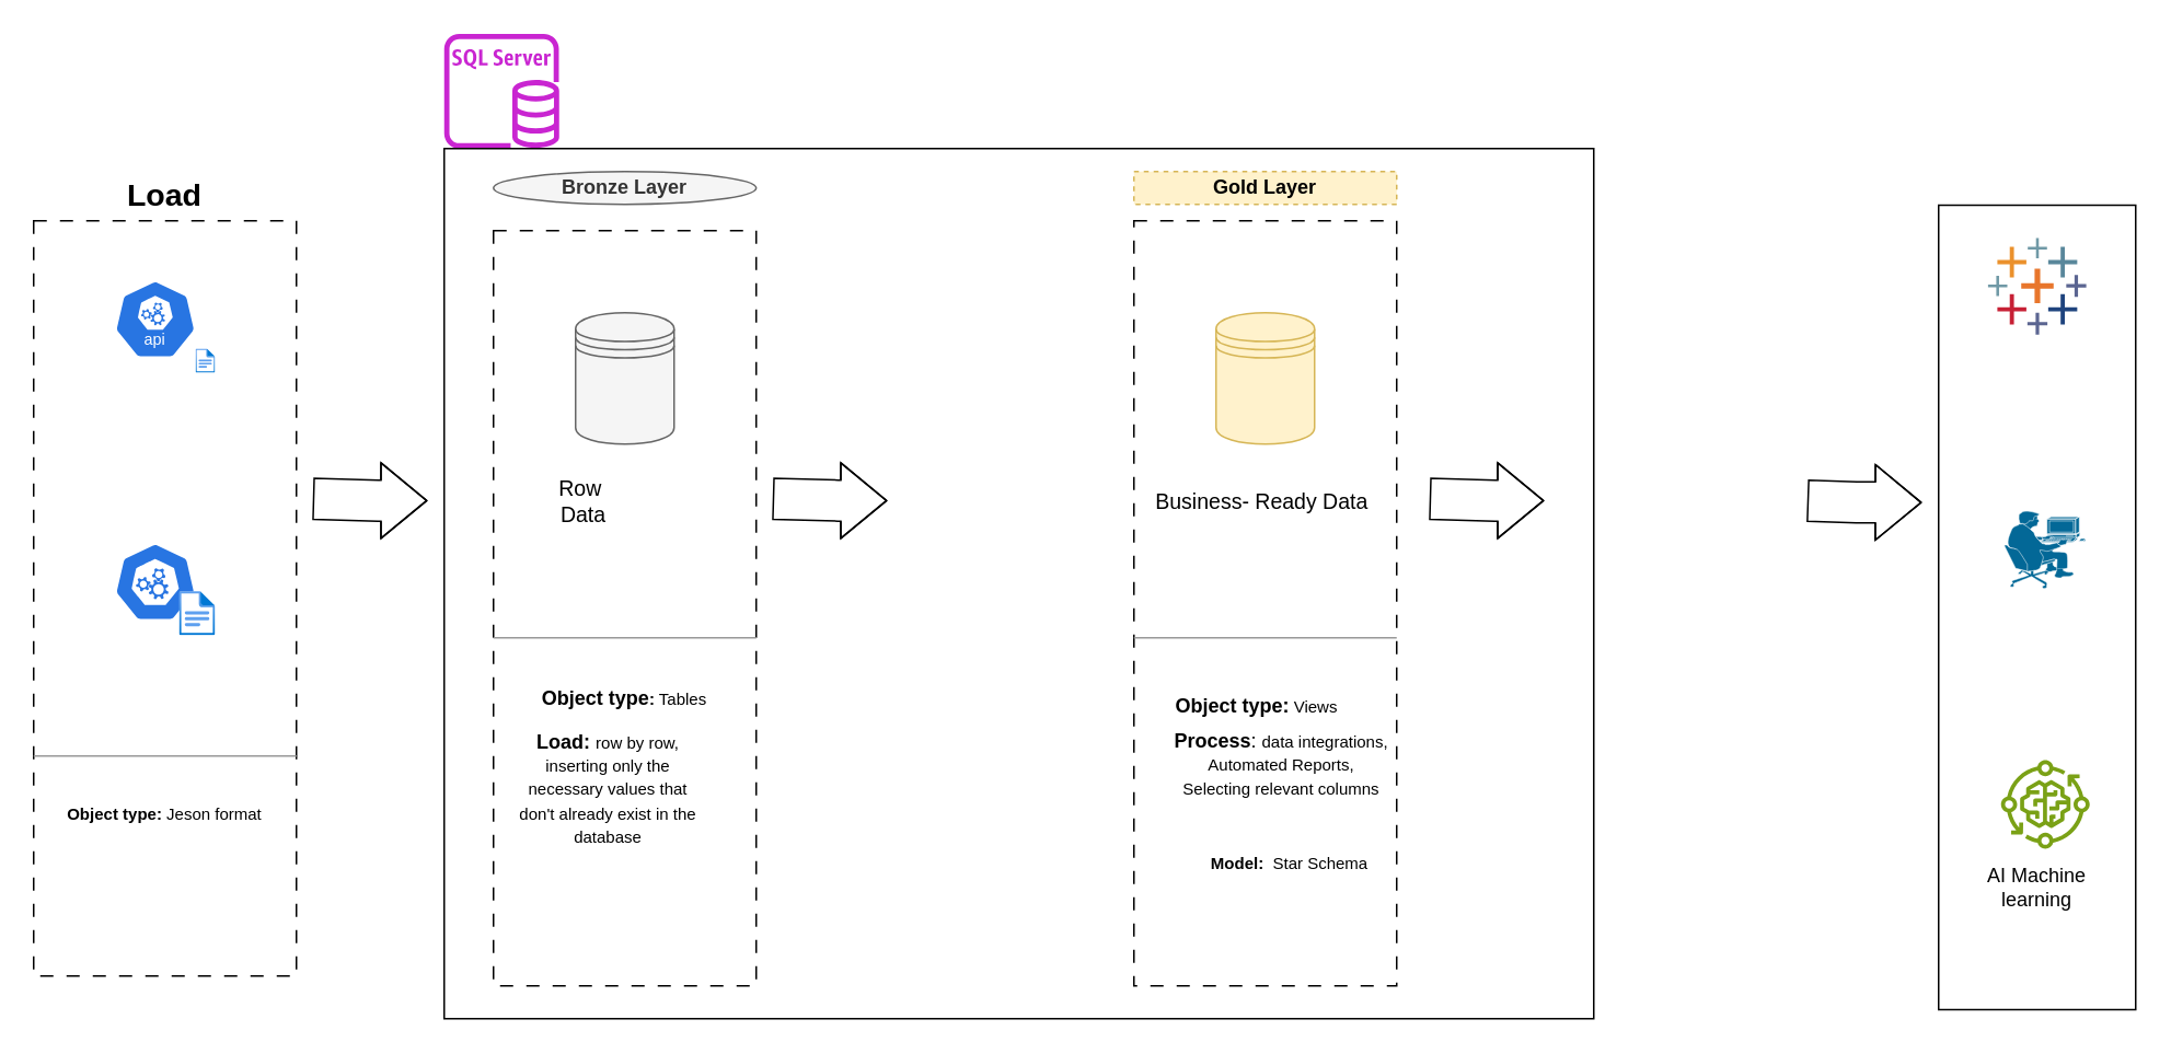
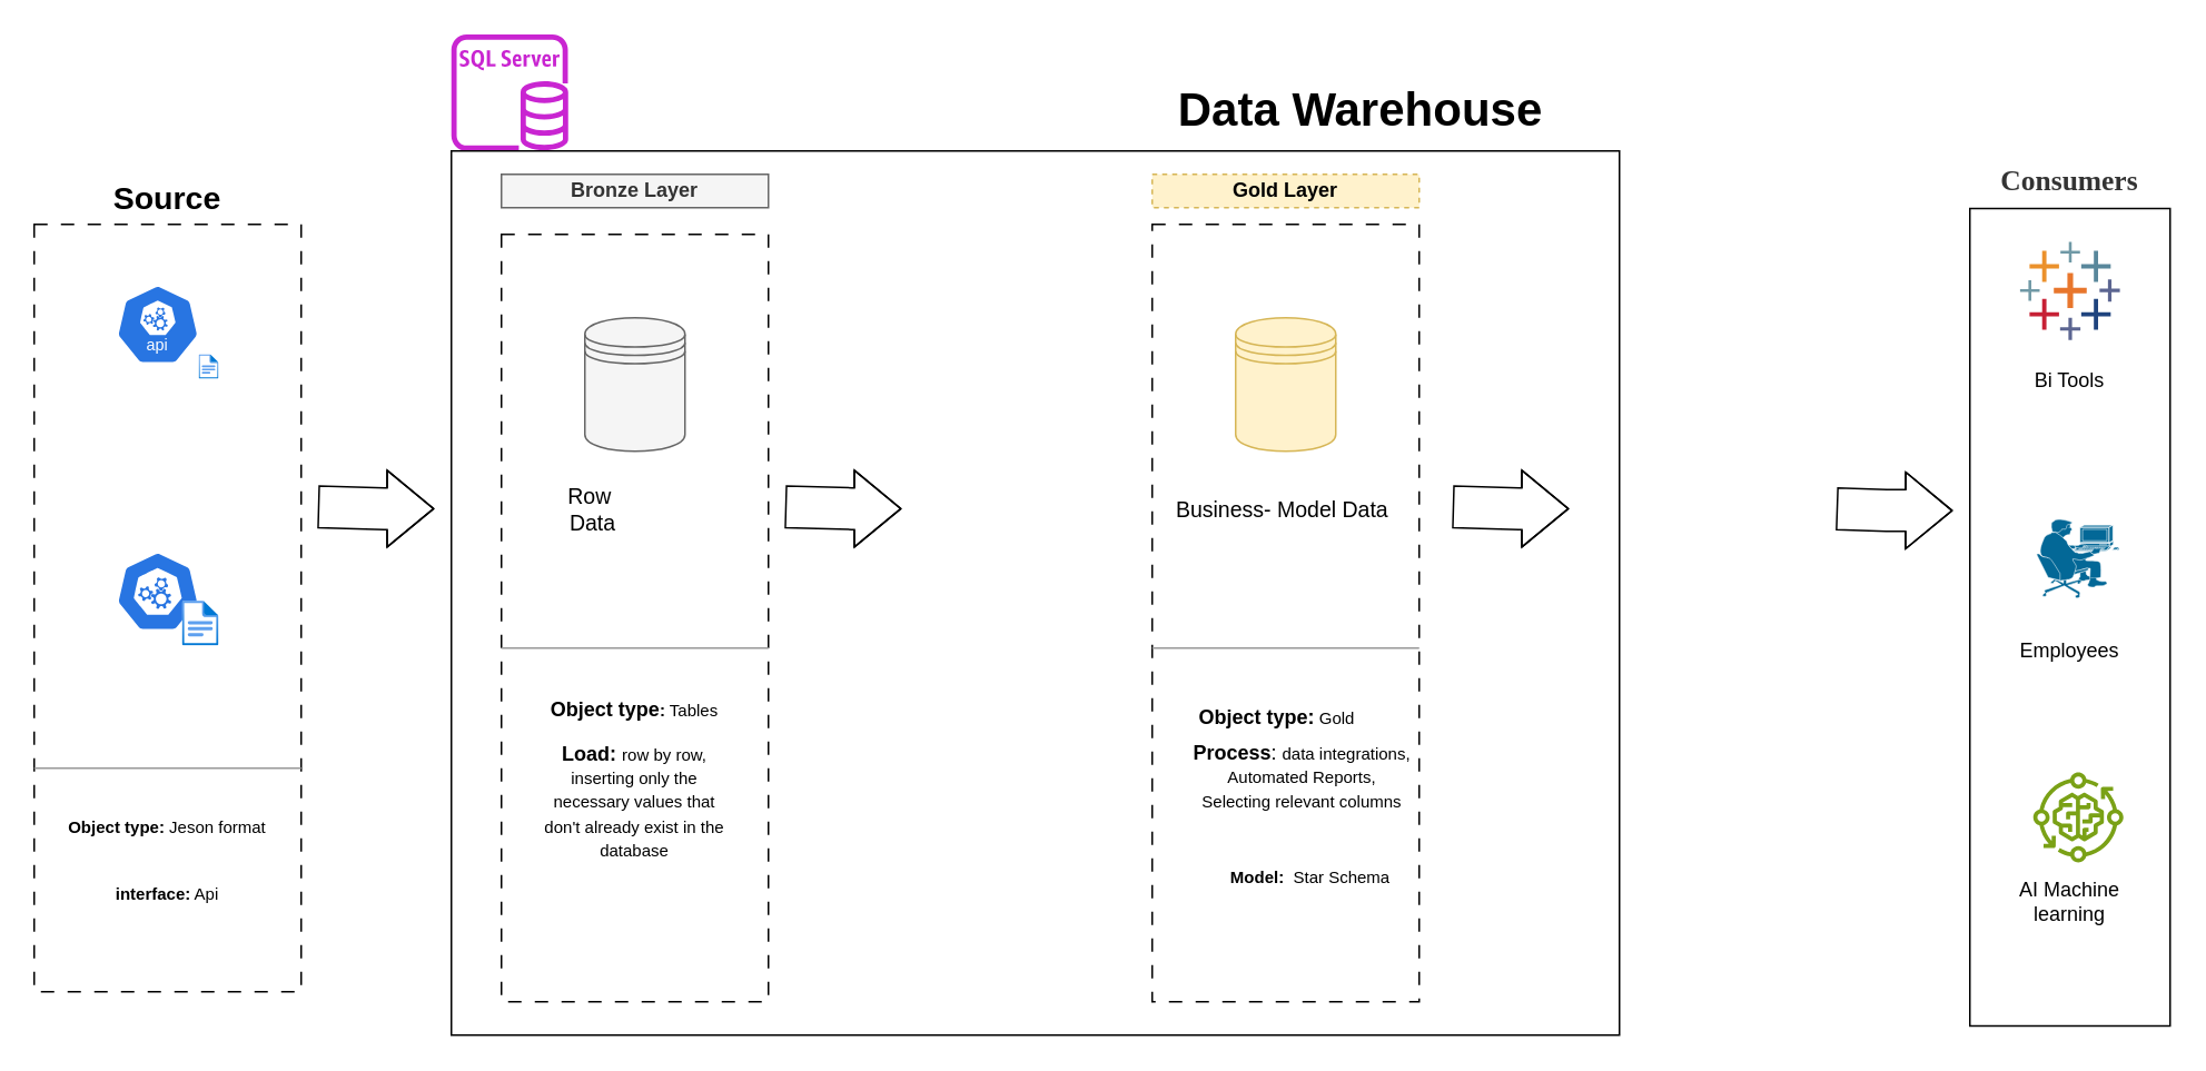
  <mxCell id="0" />
  <mxCell id="1" parent="0" />
  <mxCell id="2" value="" style="rounded=0;whiteSpace=wrap;html=1;fillColor=none;dashed=1;dashPattern=8 8;" parent="1" vertex="1"><mxGeometry x="20" y="134" width="160" height="460" as="geometry" /></mxCell>
- <mxCell id="3" value="&lt;font style=&quot;font-size: 19px;&quot;&gt;&lt;b&gt;Load&lt;/b&gt;&lt;/font&gt;" style="text;html=1;align=center;verticalAlign=middle;whiteSpace=wrap;rounded=0;sketch=1;curveFitting=1;jiggle=2;" parent="1" vertex="1"><mxGeometry x="35" y="104" width="130" height="30" as="geometry" /></mxCell>
+ <mxCell id="3" value="&lt;font style=&quot;font-size: 19px;&quot;&gt;&lt;b&gt;Source&lt;/b&gt;&lt;/font&gt;" style="text;html=1;align=center;verticalAlign=middle;whiteSpace=wrap;rounded=0;sketch=1;curveFitting=1;jiggle=2;" parent="1" vertex="1"><mxGeometry x="35" y="104" width="130" height="30" as="geometry" /></mxCell>
  <mxCell id="4" value="" style="aspect=fixed;sketch=0;html=1;dashed=0;whitespace=wrap;verticalLabelPosition=bottom;verticalAlign=top;fillColor=#2875E2;strokeColor=#ffffff;points=[[0.005,0.63,0],[0.1,0.2,0],[0.9,0.2,0],[0.5,0,0],[0.995,0.63,0],[0.72,0.99,0],[0.5,1,0],[0.28,0.99,0]];shape=mxgraph.kubernetes.icon2;kubernetesLabel=1;prIcon=api" parent="1" vertex="1"><mxGeometry x="69.05" y="170" width="50" height="48" as="geometry" /></mxCell>
  <mxCell id="5" value="" style="aspect=fixed;sketch=0;html=1;dashed=0;whitespace=wrap;verticalLabelPosition=bottom;verticalAlign=top;fillColor=#2875E2;strokeColor=#ffffff;points=[[0.005,0.63,0],[0.1,0.2,0],[0.9,0.2,0],[0.5,0,0],[0.995,0.63,0],[0.72,0.99,0],[0.5,1,0],[0.28,0.99,0]];shape=mxgraph.kubernetes.icon2;prIcon=api" parent="1" vertex="1"><mxGeometry x="69.05" y="330" width="50" height="48" as="geometry" /></mxCell>
  <mxCell id="6" value="" style="image;aspect=fixed;html=1;points=[];align=center;fontSize=12;image=img/lib/azure2/general/File.svg;" parent="1" vertex="1"><mxGeometry x="119.05" y="212.32" width="11.91" height="14.68" as="geometry" /></mxCell>
  <mxCell id="7" value="" style="image;aspect=fixed;html=1;points=[];align=center;fontSize=12;image=img/lib/azure2/general/File.svg;" parent="1" vertex="1"><mxGeometry x="109.05" y="360" width="21.91" height="27" as="geometry" /></mxCell>
  <mxCell id="8" value="" style="verticalLabelPosition=bottom;shadow=0;dashed=0;align=center;html=1;verticalAlign=top;strokeWidth=1;shape=mxgraph.mockup.markup.line;strokeColor=#999999;" parent="1" vertex="1"><mxGeometry x="20" y="450" width="160" height="20" as="geometry" /></mxCell>
  <mxCell id="9" value="&lt;span style=&quot;font-size: 10px;&quot;&gt;&lt;b&gt;Object type:&lt;/b&gt; Jeson format&lt;/span&gt;" style="text;html=1;align=center;verticalAlign=middle;whiteSpace=wrap;rounded=0;" parent="1" vertex="1"><mxGeometry x="20" y="480" width="160" height="30" as="geometry" /></mxCell>
+ <mxCell id="10" value="&lt;span style=&quot;font-size: 10px;&quot;&gt;&lt;b&gt;interface:&lt;/b&gt; Api&lt;/span&gt;" style="text;html=1;align=center;verticalAlign=middle;whiteSpace=wrap;rounded=0;" parent="1" vertex="1"><mxGeometry x="20" y="520" width="160" height="30" as="geometry" /></mxCell>
  <mxCell id="11" value="" style="rounded=0;whiteSpace=wrap;html=1;dashed=1;dashPattern=8 8;" parent="1" vertex="1"><mxGeometry x="300" y="140" width="160" height="460" as="geometry" /></mxCell>
- <mxCell id="12" value="&lt;b&gt;Bronze Layer&lt;/b&gt;" style="ellipse;whiteSpace=wrap;html=1;fillColor=#f5f5f5;fontColor=#333333;strokeColor=#666666;" parent="1" vertex="1"><mxGeometry x="300" y="104" width="160" height="20" as="geometry" /></mxCell>
+ <mxCell id="12" value="&lt;b&gt;Bronze Layer&lt;/b&gt;" style="rounded=0;whiteSpace=wrap;html=1;fillColor=#f5f5f5;fontColor=#333333;strokeColor=#666666;" parent="1" vertex="1"><mxGeometry x="300" y="104" width="160" height="20" as="geometry" /></mxCell>
  <mxCell id="13" value="" style="shape=datastore;whiteSpace=wrap;html=1;fillColor=#f5f5f5;fontColor=#333333;strokeColor=#666666;" parent="1" vertex="1"><mxGeometry x="350" y="190" width="60" height="80" as="geometry" /></mxCell>
  <mxCell id="14" value="Row&amp;nbsp; Data" style="text;html=1;align=center;verticalAlign=middle;whiteSpace=wrap;rounded=0;fontSize=13;" parent="1" vertex="1"><mxGeometry x="325" y="290" width="60" height="30" as="geometry" /></mxCell>
  <mxCell id="15" value="" style="verticalLabelPosition=bottom;shadow=0;dashed=0;align=center;html=1;verticalAlign=top;strokeWidth=1;shape=mxgraph.mockup.markup.line;strokeColor=#999999;" parent="1" vertex="1"><mxGeometry x="300" y="378" width="160" height="20" as="geometry" /></mxCell>
  <mxCell id="16" value="&lt;b style=&quot;&quot;&gt;&lt;font&gt;Object type&lt;/font&gt;&lt;span style=&quot;font-size: 10px;&quot;&gt;:&lt;/span&gt;&lt;/b&gt;&lt;span style=&quot;font-size: 10px;&quot;&gt; Tables&lt;/span&gt;" style="text;html=1;align=center;verticalAlign=middle;whiteSpace=wrap;rounded=0;" parent="1" vertex="1"><mxGeometry x="300" y="410" width="160" height="30" as="geometry" /></mxCell>
- <mxCell id="17" value="&lt;b&gt;Load:&amp;nbsp;&lt;/b&gt;&lt;font style=&quot;font-size: 10px;&quot;&gt;row by row, inserting only the necessary values that don't already exist in the database&lt;/font&gt;" style="text;html=1;align=center;verticalAlign=middle;whiteSpace=wrap;rounded=0;" parent="1" vertex="1"><mxGeometry x="315" y="450" width="110" height="60" as="geometry" /></mxCell>
+ <mxCell id="17" value="&lt;b&gt;Load:&amp;nbsp;&lt;/b&gt;&lt;font style=&quot;font-size: 10px;&quot;&gt;row by row, inserting only the necessary values that don't already exist in the database&lt;/font&gt;" style="text;html=1;align=center;verticalAlign=middle;whiteSpace=wrap;rounded=0;" parent="1" vertex="1"><mxGeometry x="325" y="450" width="110" height="60" as="geometry" /></mxCell>
  <mxCell id="18" value="" style="rounded=0;whiteSpace=wrap;html=1;dashed=1;dashPattern=8 8;" parent="1" vertex="1"><mxGeometry x="690" y="134" width="160" height="466" as="geometry" /></mxCell>
  <mxCell id="19" value="" style="shape=datastore;whiteSpace=wrap;html=1;fillColor=#fff2cc;strokeColor=#d6b656;" parent="1" vertex="1"><mxGeometry x="740" y="190" width="60" height="80" as="geometry" /></mxCell>
  <mxCell id="20" value="" style="verticalLabelPosition=bottom;shadow=0;dashed=0;align=center;html=1;verticalAlign=top;strokeWidth=1;shape=mxgraph.mockup.markup.line;strokeColor=#999999;" parent="1" vertex="1"><mxGeometry x="690" y="378" width="160" height="20" as="geometry" /></mxCell>
  <mxCell id="21" value="&lt;b&gt;Gold&amp;nbsp;&lt;/b&gt;&lt;b style=&quot;background-color: transparent; color: light-dark(rgb(0, 0, 0), rgb(255, 255, 255));&quot;&gt;Layer&lt;/b&gt;" style="rounded=0;whiteSpace=wrap;html=1;fillColor=#fff2cc;strokeColor=#d6b656;dashed=1;" parent="1" vertex="1"><mxGeometry x="690" y="104" width="160" height="20" as="geometry" /></mxCell>
- <mxCell id="22" value="&lt;b style=&quot;&quot;&gt;&lt;font&gt;Obje&lt;font style=&quot;&quot;&gt;ct type&lt;/font&gt;:&lt;/font&gt;&lt;/b&gt;&lt;span style=&quot;font-size: 10px;&quot;&gt; Views&lt;/span&gt;" style="text;html=1;align=center;verticalAlign=middle;whiteSpace=wrap;rounded=0;" parent="1" vertex="1"><mxGeometry x="685" y="410" width="160" height="40" as="geometry" /></mxCell>
+ <mxCell id="22" value="&lt;b style=&quot;&quot;&gt;&lt;font&gt;Obje&lt;font style=&quot;&quot;&gt;ct type&lt;/font&gt;:&lt;/font&gt;&lt;/b&gt;&lt;span style=&quot;font-size: 10px;&quot;&gt; Gold&lt;/span&gt;" style="text;html=1;align=center;verticalAlign=middle;whiteSpace=wrap;rounded=0;" parent="1" vertex="1"><mxGeometry x="685" y="410" width="160" height="40" as="geometry" /></mxCell>
  <mxCell id="23" value="&lt;b&gt;Process&lt;/b&gt;&lt;font&gt;:&lt;font style=&quot;&quot;&gt; &lt;/font&gt;&lt;/font&gt;&lt;font style=&quot;font-size: 10px;&quot;&gt;data integrations, Automated Reports,&lt;/font&gt;&lt;div&gt;&lt;font style=&quot;font-size: 10px;&quot;&gt;Selecting relevant columns&lt;/font&gt;&lt;/div&gt;" style="text;html=1;align=center;verticalAlign=middle;whiteSpace=wrap;rounded=0;" parent="1" vertex="1"><mxGeometry x="705" y="450" width="150" height="30" as="geometry" /></mxCell>
  <mxCell id="24" value="&lt;b style=&quot;font-size: 10px;&quot;&gt;Model:&amp;nbsp; &lt;/b&gt;&lt;span style=&quot;font-size: 10px;&quot;&gt;Star Schema&lt;/span&gt;" style="text;html=1;align=center;verticalAlign=middle;whiteSpace=wrap;rounded=0;" parent="1" vertex="1"><mxGeometry x="715" y="510" width="140" height="30" as="geometry" /></mxCell>
  <mxCell id="25" value="" style="shape=flexArrow;endArrow=classic;html=1;rounded=0;exitX=1.001;exitY=0.315;exitDx=0;exitDy=0;exitPerimeter=0;width=25;endSize=8.95;" parent="1" edge="1"><mxGeometry width="50" height="50" relative="1" as="geometry"><mxPoint x="470" y="303.33" as="sourcePoint" /><mxPoint x="539.84" y="304.43" as="targetPoint" /><Array as="points"><mxPoint x="509.84" y="304.43" /></Array></mxGeometry></mxCell>
  <mxCell id="26" value="" style="shape=flexArrow;endArrow=classic;html=1;rounded=0;exitX=1.001;exitY=0.315;exitDx=0;exitDy=0;exitPerimeter=0;width=25;endSize=8.95;" parent="1" edge="1"><mxGeometry width="50" height="50" relative="1" as="geometry"><mxPoint x="190" y="303.33" as="sourcePoint" /><mxPoint x="259.84" y="304.43" as="targetPoint" /><Array as="points"><mxPoint x="229.84" y="304.43" /></Array></mxGeometry></mxCell>
  <mxCell id="27" value="" style="shape=flexArrow;endArrow=classic;html=1;rounded=0;exitX=1.001;exitY=0.315;exitDx=0;exitDy=0;exitPerimeter=0;width=25;endSize=8.95;" parent="1" edge="1"><mxGeometry width="50" height="50" relative="1" as="geometry"><mxPoint x="870" y="303.33" as="sourcePoint" /><mxPoint x="939.84" y="304.43" as="targetPoint" /><Array as="points"><mxPoint x="909.84" y="304.43" /></Array></mxGeometry></mxCell>
  <mxCell id="28" value="" style="rounded=0;whiteSpace=wrap;html=1;fillColor=none;" parent="1" vertex="1"><mxGeometry x="1180" y="124.5" width="120" height="490" as="geometry" /></mxCell>
+ <mxCell id="29" value="&lt;span style=&quot;color: rgb(51, 51, 51); font-family: Assistant; text-align: start; background-color: rgb(255, 255, 255);&quot;&gt;&lt;font&gt;Consumers&lt;/font&gt;&lt;/span&gt;" style="text;html=1;align=center;verticalAlign=middle;whiteSpace=wrap;rounded=0;fontSize=17;fontStyle=1" parent="1" vertex="1"><mxGeometry x="1185" y="93.5" width="110" height="30" as="geometry" /></mxCell>
  <mxCell id="30" value="" style="verticalLabelPosition=bottom;aspect=fixed;html=1;shape=mxgraph.salesforce.analytics;" parent="1" vertex="1"><mxGeometry x="1210" y="144.5" width="60" height="58.8" as="geometry" /></mxCell>
+ <mxCell id="31" value="Bi Tools" style="text;html=1;align=center;verticalAlign=middle;whiteSpace=wrap;rounded=0;" parent="1" vertex="1"><mxGeometry x="1190" y="212.5" width="100" height="30" as="geometry" /></mxCell>
  <mxCell id="32" value="" style="shape=mxgraph.cisco.people.pc_man;html=1;pointerEvents=1;dashed=0;fillColor=#036897;strokeColor=#ffffff;strokeWidth=2;verticalLabelPosition=bottom;verticalAlign=top;align=center;outlineConnect=0;" parent="1" vertex="1"><mxGeometry x="1220" y="310.5" width="50" height="48" as="geometry" /></mxCell>
+ <mxCell id="33" value="Employees" style="text;html=1;align=center;verticalAlign=middle;whiteSpace=wrap;rounded=0;" parent="1" vertex="1"><mxGeometry x="1190" y="374.5" width="100" height="30" as="geometry" /></mxCell>
  <mxCell id="34" value="" style="sketch=0;outlineConnect=0;fontColor=#232F3E;gradientColor=none;fillColor=#7AA116;strokeColor=none;dashed=0;verticalLabelPosition=bottom;verticalAlign=top;align=center;html=1;fontSize=12;fontStyle=0;aspect=fixed;pointerEvents=1;shape=mxgraph.aws4.iot_greengrass_component_machine_learning;" parent="1" vertex="1"><mxGeometry x="1218" y="462.5" width="54" height="54" as="geometry" /></mxCell>
  <mxCell id="35" value="AI Machine learning" style="text;html=1;align=center;verticalAlign=middle;whiteSpace=wrap;rounded=0;" parent="1" vertex="1"><mxGeometry x="1190" y="524.5" width="100" height="30" as="geometry" /></mxCell>
  <mxCell id="36" value="" style="shape=flexArrow;endArrow=classic;html=1;rounded=0;exitX=1.001;exitY=0.315;exitDx=0;exitDy=0;exitPerimeter=0;width=25;endSize=8.95;" parent="1" edge="1"><mxGeometry width="50" height="50" relative="1" as="geometry"><mxPoint x="1100" y="304.45" as="sourcePoint" /><mxPoint x="1169.84" y="305.55" as="targetPoint" /><Array as="points"><mxPoint x="1130" y="305.45" /></Array></mxGeometry></mxCell>
+ <mxCell id="37" value="&lt;font style=&quot;font-size: 28px;&quot;&gt;&lt;b&gt;Data Warehouse&lt;/b&gt;&lt;/font&gt;" style="text;html=1;align=center;verticalAlign=middle;whiteSpace=wrap;rounded=0;" parent="1" vertex="1"><mxGeometry x="660" y="50" width="310" height="30" as="geometry" /></mxCell>
  <mxCell id="38" value="" style="sketch=0;outlineConnect=0;fontColor=#232F3E;gradientColor=none;fillColor=#C925D1;strokeColor=none;dashed=0;verticalLabelPosition=bottom;verticalAlign=top;align=center;html=1;fontSize=12;fontStyle=0;aspect=fixed;pointerEvents=1;shape=mxgraph.aws4.rds_sql_server_instance;" parent="1" vertex="1"><mxGeometry x="270" y="20" width="70" height="70" as="geometry" /></mxCell>
- <mxCell id="39" value="Business- Ready Data&amp;nbsp;" style="text;html=1;align=center;verticalAlign=middle;whiteSpace=wrap;rounded=0;fontSize=13;" vertex="1" parent="1"><mxGeometry x="690" y="290" width="160" height="30" as="geometry" /></mxCell>
+ <mxCell id="39" value="Business- Model Data&amp;nbsp;" style="text;html=1;align=center;verticalAlign=middle;whiteSpace=wrap;rounded=0;fontSize=13;" vertex="1" parent="1"><mxGeometry x="690" y="290" width="160" height="30" as="geometry" /></mxCell>
  <mxCell id="40" value="" style="rounded=0;whiteSpace=wrap;html=1;fillColor=none;" vertex="1" parent="1"><mxGeometry x="270" y="90" width="700" height="530" as="geometry" /></mxCell>
